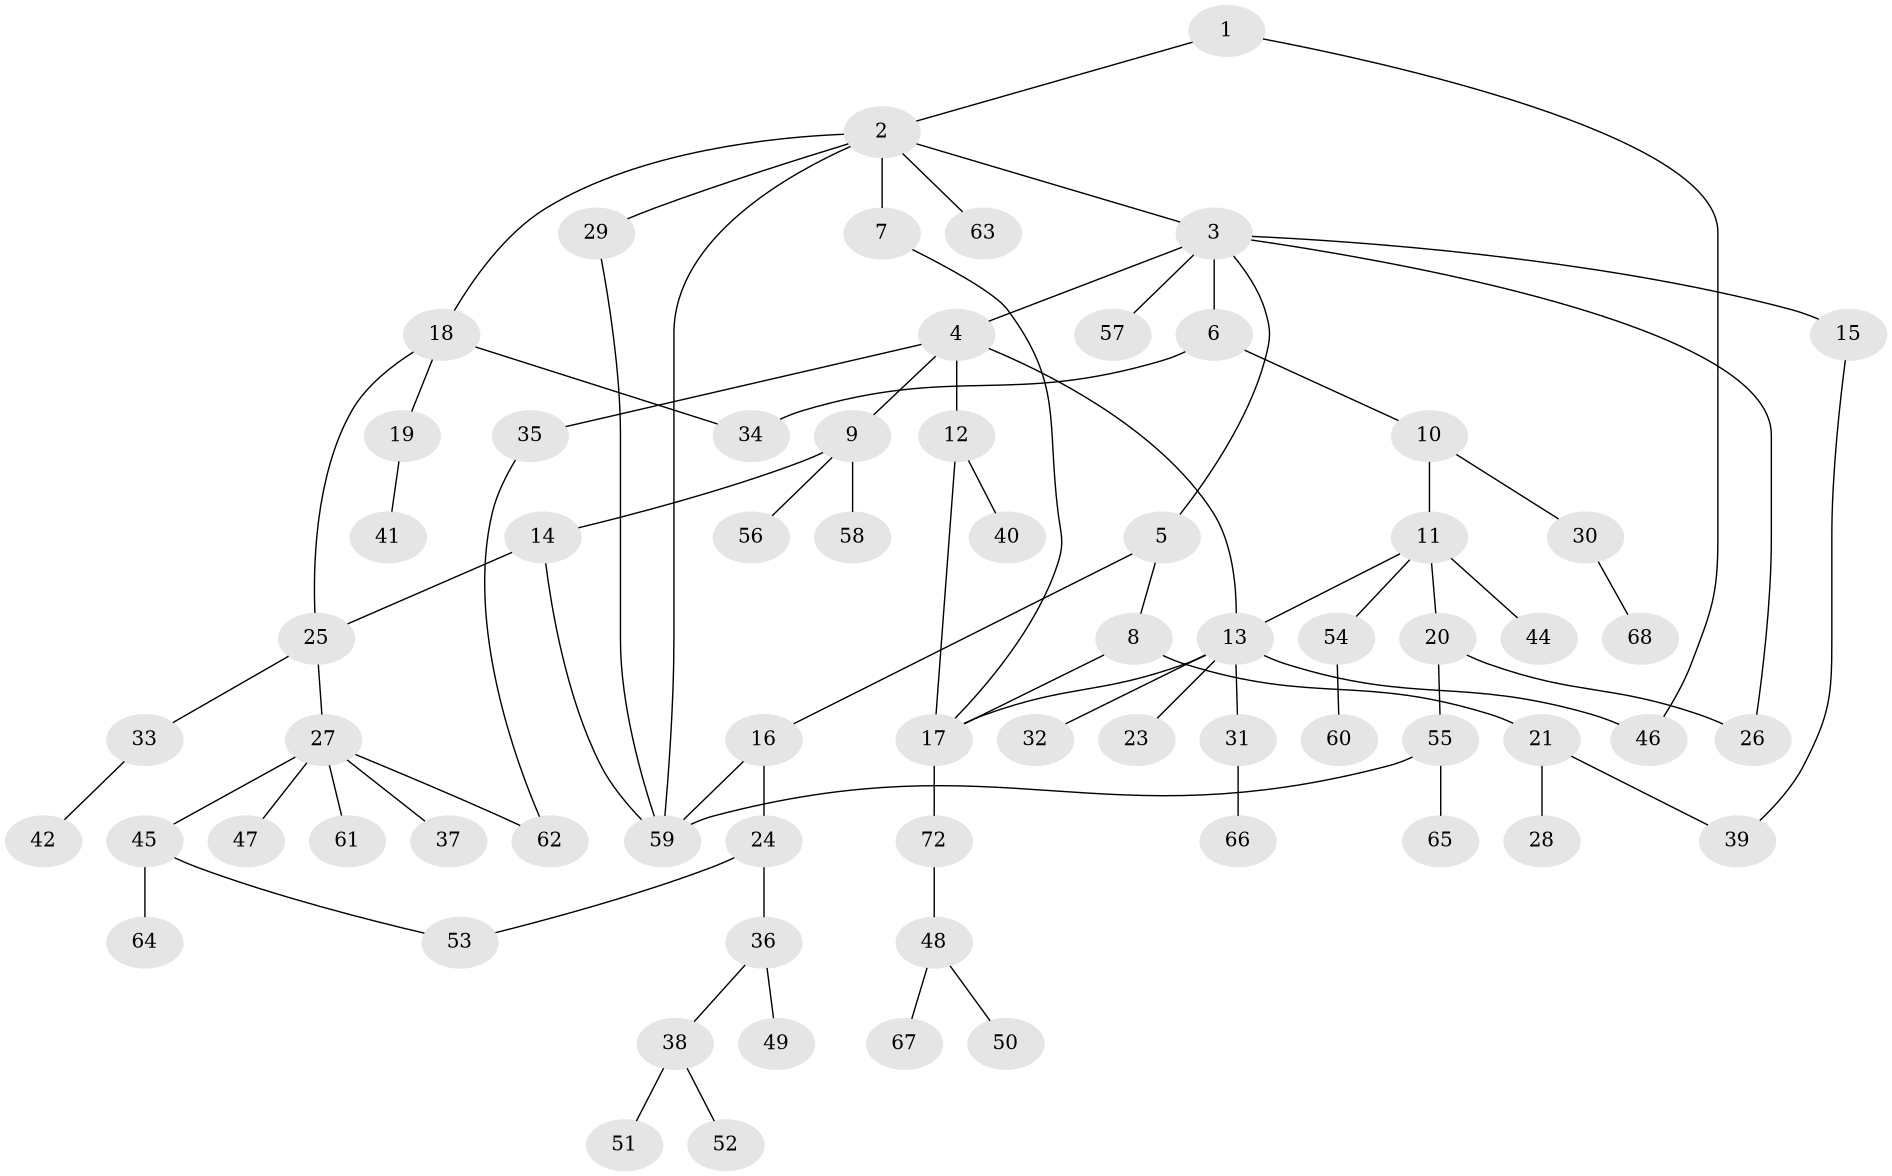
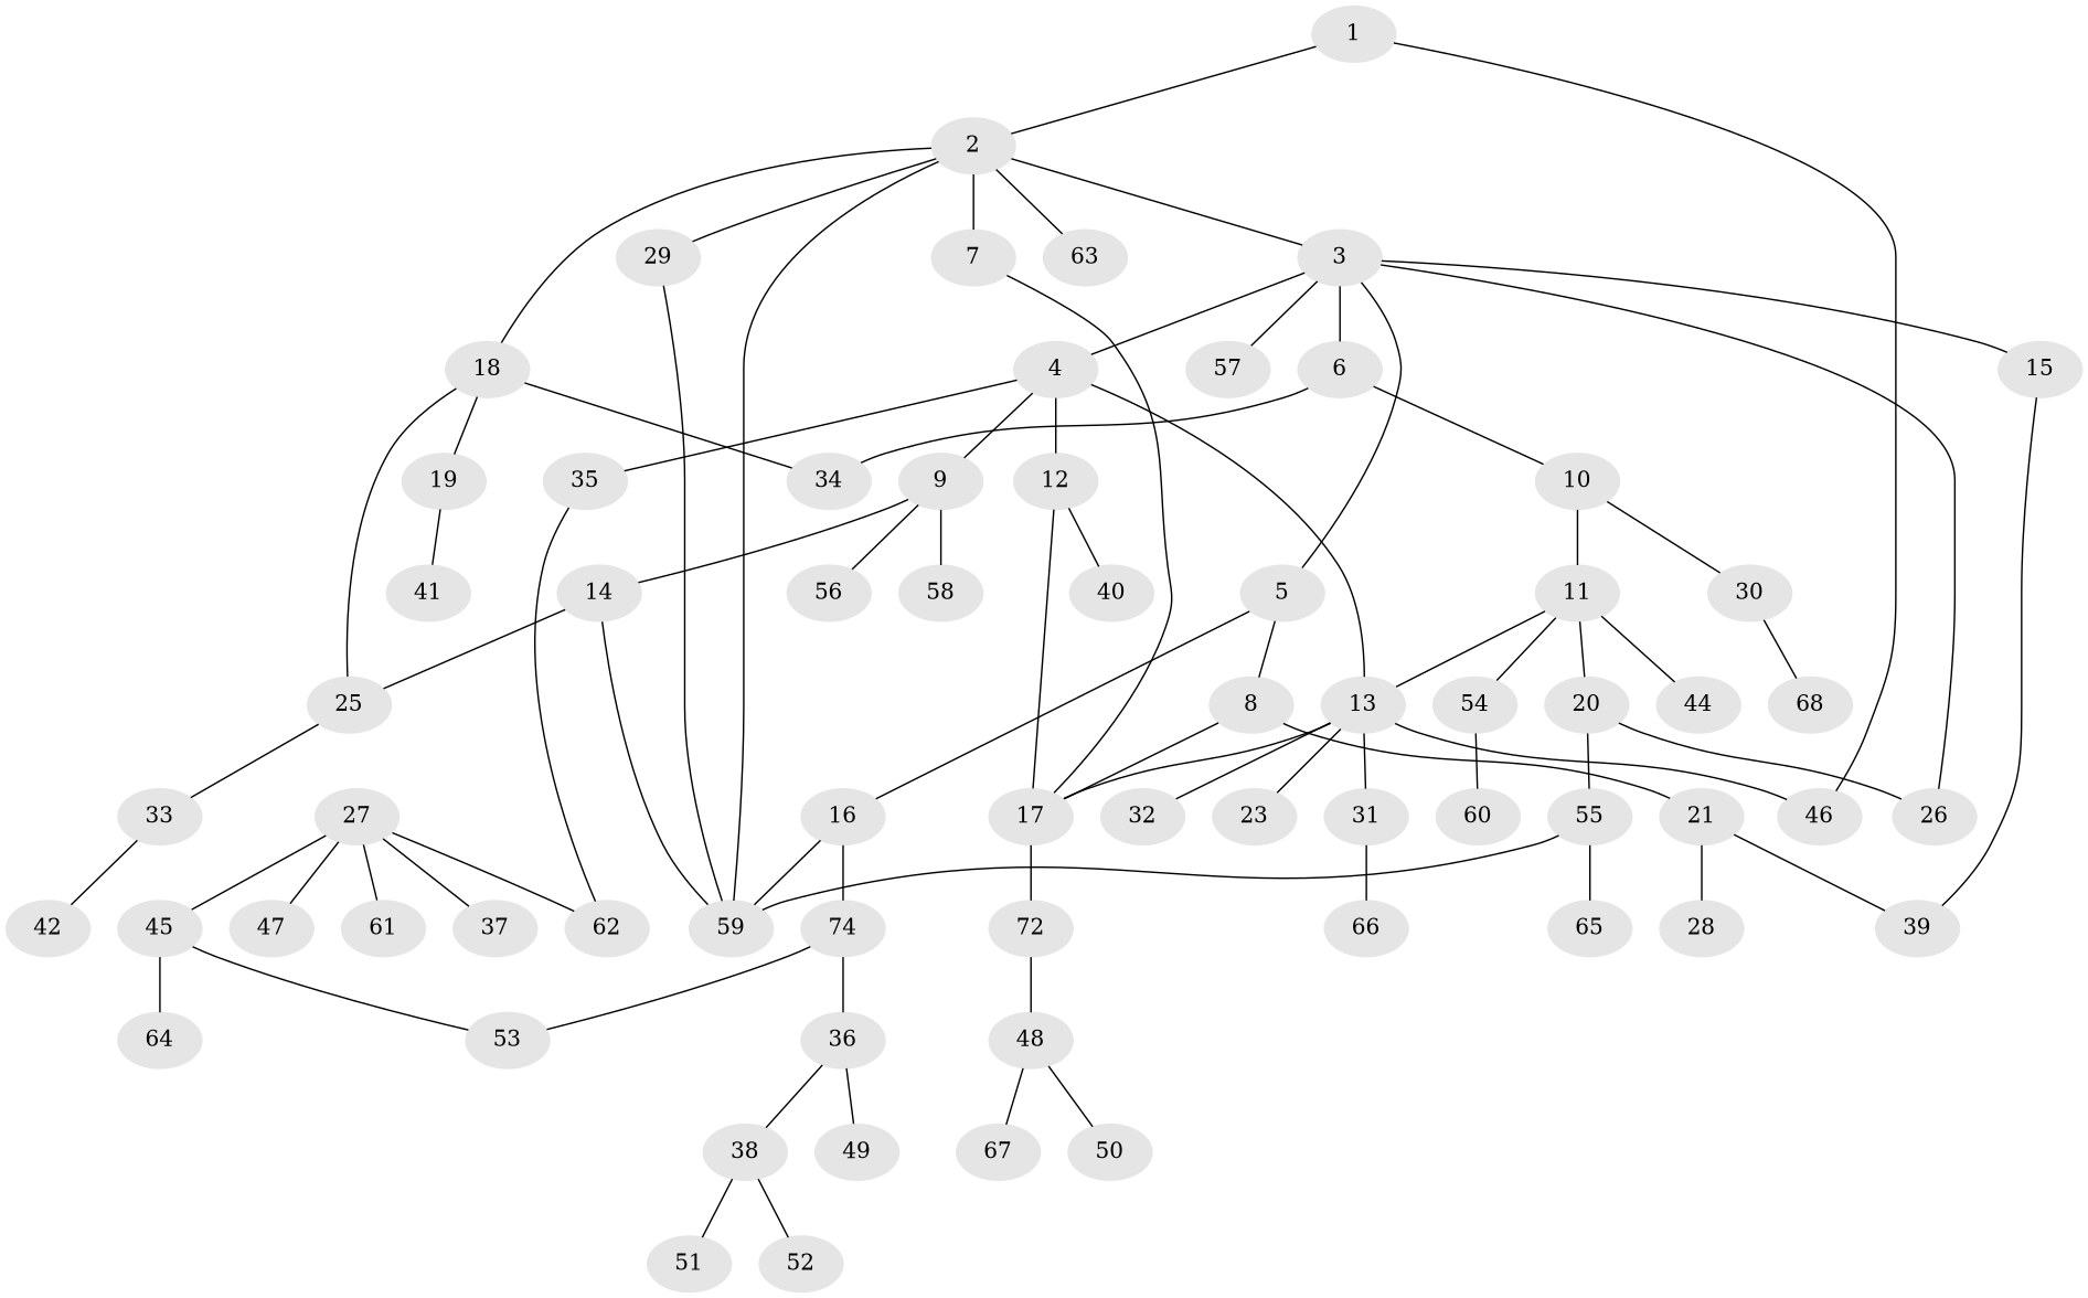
  graph {
    node [color=gray90 style=filled]
    1
    2
    46
    3
    7
    18
    29
    59
    63
    4
    5
    6
    15
    26
    57
    17
    34
    25
    19
    9
    12
    13
    35
    8
    16
    10
    39
    14
    56
    58
    40
    23
    31
    32
    62
    21
-   24
+   24 [label=74]
    11
    30
    n40 [label=72]
    28
    20
    44
    54
    68
    55
    60
    66
    33
    27
    42
    36
    53
    48
    41
    65
    67
    50
    38
    49
    37
    45
    47
    61
    64
    51
    52
    1 -- 2
    1 -- 46
    2 -- 3
    2 -- 7
    2 -- 18
    2 -- 29
    2 -- 59
    2 -- 63
    3 -- 4
    3 -- 5
    3 -- 6
    3 -- 15
    3 -- 26
    3 -- 57
    7 -- 17
    18 -- 34
    18 -- 25
    18 -- 19
    29 -- 59
    4 -- 9
    4 -- 12
    4 -- 13
    4 -- 35
    5 -- 8
    5 -- 16
    6 -- 34
    6 -- 10
    15 -- 39
    17 -- n40
    25 -- 33
-   25 -- 27
    19 -- 41
    9 -- 14
    9 -- 56
    9 -- 58
    12 -- 17
    12 -- 40
    13 -- 46
    13 -- 17
    13 -- 23
    13 -- 31
    13 -- 32
    35 -- 62
    8 -- 17
    8 -- 21
    16 -- 59
    16 -- 24
    10 -- 11
    10 -- 30
    14 -- 59
    14 -- 25
    31 -- 66
    21 -- 39
    21 -- 28
    24 -- 36
    24 -- 53
    11 -- 13
    11 -- 20
    11 -- 44
    11 -- 54
    30 -- 68
    n40 -- 48
    20 -- 26
    20 -- 55
    54 -- 60
    55 -- 59
    55 -- 65
    33 -- 42
    27 -- 62
    27 -- 37
    27 -- 45
    27 -- 47
    27 -- 61
    36 -- 38
    36 -- 49
    48 -- 67
    48 -- 50
    38 -- 51
    38 -- 52
    45 -- 53
    45 -- 64
  }
